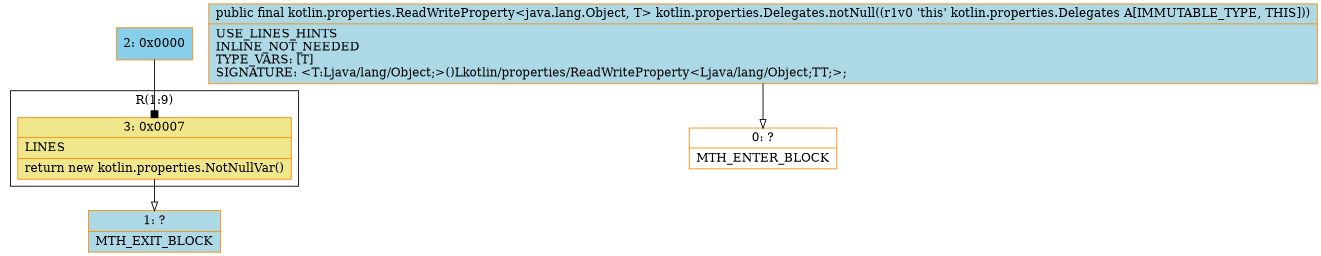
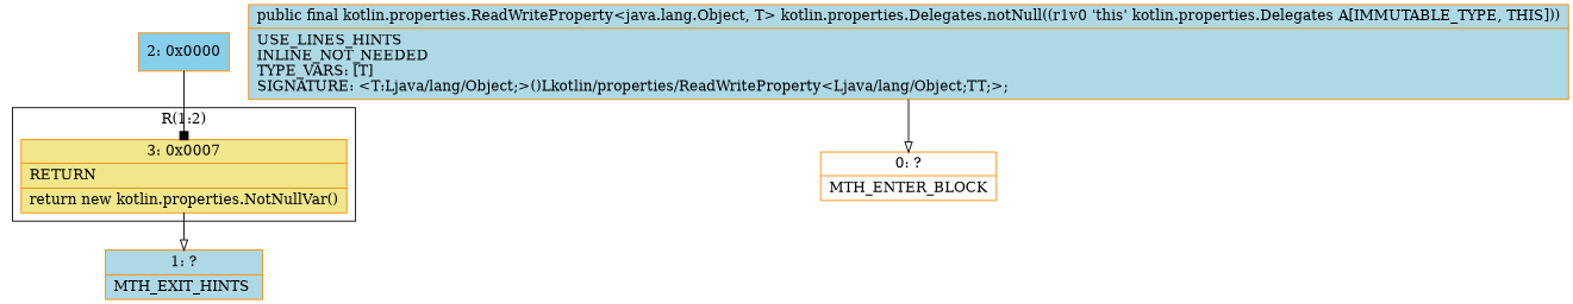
  digraph {
    node [color=darkorange fillcolor=lightblue shape=record style=filled]
    edge [arrowhead=onormal]
-   n1 [fillcolor=khaki label="{3\:\ 0x0007|LINES\l|return new kotlin.properties.NotNullVar()\l}"]
-   n2 [label="{1\:\ ?|MTH_EXIT_BLOCK\l}"]
+   n1 [fillcolor=khaki label="{3\:\ 0x0007|RETURN\l|return new kotlin.properties.NotNullVar()\l}"]
+   n2 [label="{1\:\ ?|MTH_EXIT_HINTS\l}"]
    n3 [fillcolor=white label="{0\:\ ?|MTH_ENTER_BLOCK\l}"]
    n4 [fillcolor=skyblue label="{2\:\ 0x0000}"]
    n5 [label="{public final kotlin.properties.ReadWriteProperty\<java.lang.Object, T\> kotlin.properties.Delegates.notNull((r1v0 'this' kotlin.properties.Delegates A[IMMUTABLE_TYPE, THIS]))  | USE_LINES_HINTS\lINLINE_NOT_NEEDED\lTYPE_VARS: [T]\lSIGNATURE: \<T:Ljava\/lang\/Object;\>()Lkotlin\/properties\/ReadWriteProperty\<Ljava\/lang\/Object;TT;\>;\l}"]
    subgraph cluster_1 {
-     label="R(1:9)"
+     label="R(1:2)"
      n1
    }
    n1 -> n2
    n4 -> n1 [arrowhead=box]
    n5 -> n3
  }
